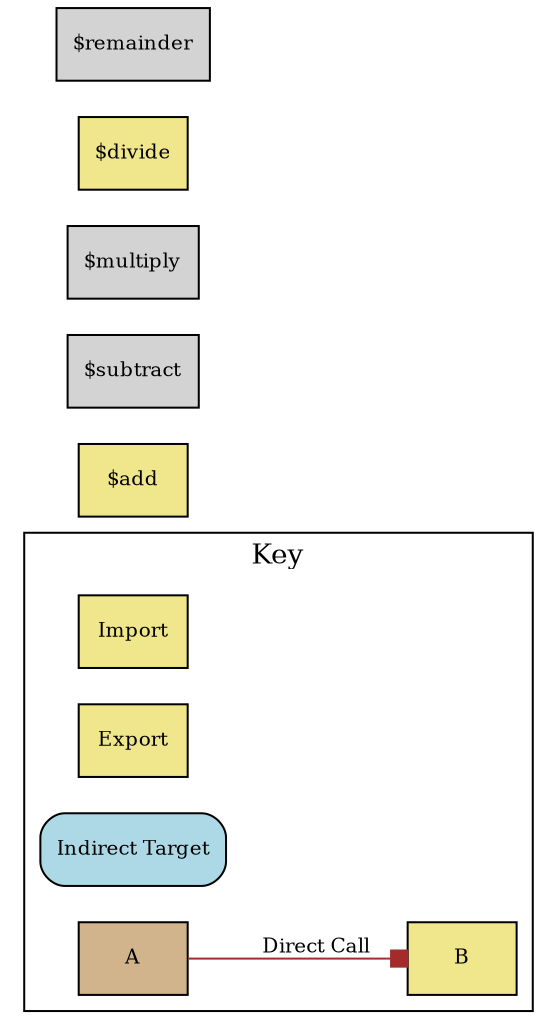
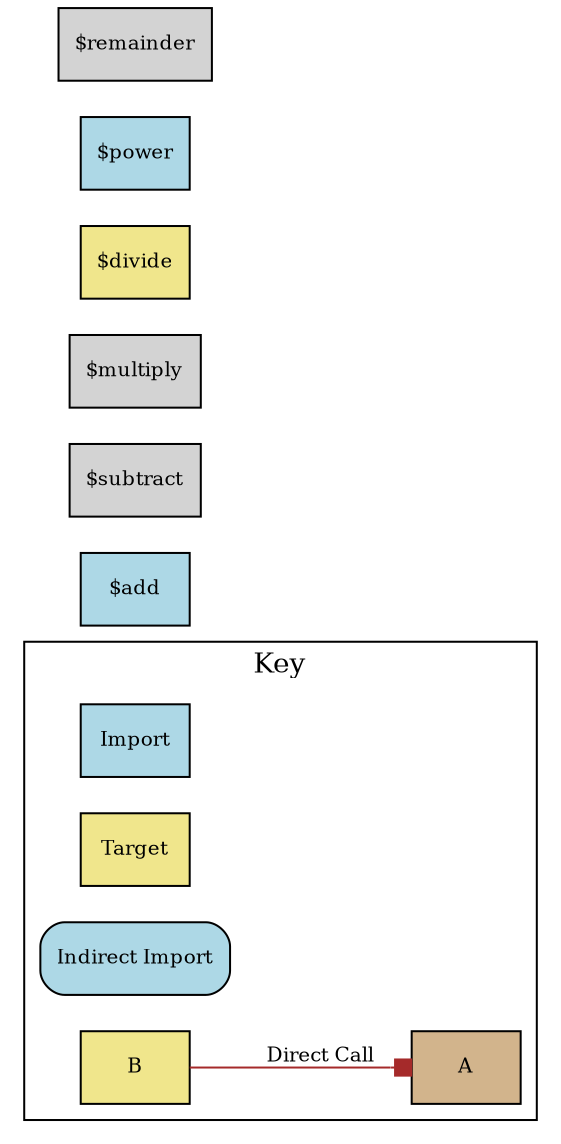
  digraph {
    rankdir=LR
    fontname="DejaVu Serif"
    node [fillcolor=khaki fontname="DejaVu Serif" fontsize=10 shape=box style=filled]
-   Import
-   Export
-   "Indirect Target" [fillcolor=lightblue style="filled, rounded"]
+   Import [fillcolor=lightblue]
+   Export [label=Target]
+   "Indirect Target" [fillcolor=lightblue style="filled, rounded" label="Indirect Import"]
    A [fillcolor=tan]
    B
-   "$add"
+   "$add" [fillcolor=lightblue]
    "$subtract" [fillcolor=lightgrey]
    "$multiply" [fillcolor=lightgrey]
    "$divide"
+   "$power" [fillcolor=lightblue]
    "$remainder" [fillcolor=lightgrey]
    subgraph cluster_1 {
      label=Key
      Import
      Export
      "Indirect Target"
      A
      B
    }
-   A -> B [fontname="DejaVu Serif" fontsize=10 label="Direct Call" style="filled, rounded" color=brown arrowhead=box]
+   B -> A [fontname="DejaVu Serif" fontsize=10 label="Direct Call" style="filled, rounded" color=brown arrowhead=box]
  }
